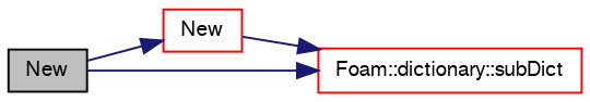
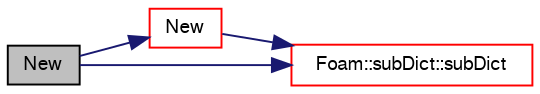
  digraph {
    rankdir=LR
    node [color=red fontname=FreeSans fontsize=10 shape=record]
    edge [color=midnightblue fontname=FreeSans fontsize=10 labelfontname=FreeSans labelfontsize=10 style=solid]
    n1 [color=black fillcolor=grey75 fontcolor=black height=0.2 label=New style=filled width=0.4]
    n2 [height=0.2 label=New width=0.4]
-   n3 [height=0.2 label="Foam::dictionary::subDict" width=0.4]
+   n3 [height=0.2 label="Foam::subDict::subDict" width=0.4]
    n1 -> n2
    n1 -> n3
    n2 -> n3
  }
